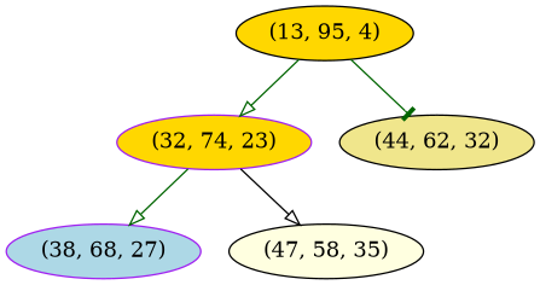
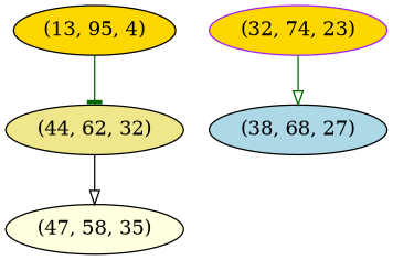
  digraph {
    node [color=black fillcolor=gold style=filled]
    edge [arrowhead=onormal color=darkgreen]
    "(13, 95, 4)"
    "(32, 74, 23)" [color=purple]
    "(44, 62, 32)" [fillcolor=khaki]
-   "(38, 68, 27)" [color=purple fillcolor=lightblue]
+   "(38, 68, 27)" [fillcolor=lightblue]
    "(47, 58, 35)" [fillcolor=lightyellow]
-   "(13, 95, 4)" -> "(32, 74, 23)"
    "(13, 95, 4)" -> "(44, 62, 32)" [arrowhead=tee]
    "(32, 74, 23)" -> "(38, 68, 27)"
-   "(32, 74, 23)" -> "(47, 58, 35)" [color=black]
+   "(44, 62, 32)" -> "(47, 58, 35)" [color=black]
  }
